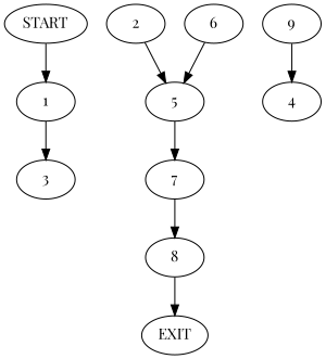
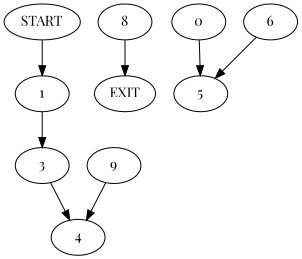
  digraph {
    fontname="Playfair Display"
    node [fontname="Playfair Display"]
    edge [fontname="Playfair Display"]
    n1 [label=START]
    1
    3
    n4 [label=EXIT]
-   2
+   2 [label=0]
    5
    4
-   7
    8
    9
    6
    n1 -> 1
    1 -> 3
+   3 -> 4
    2 -> 5
-   5 -> 7
-   7 -> 8
    8 -> n4
    9 -> 4
    6 -> 5
  }
